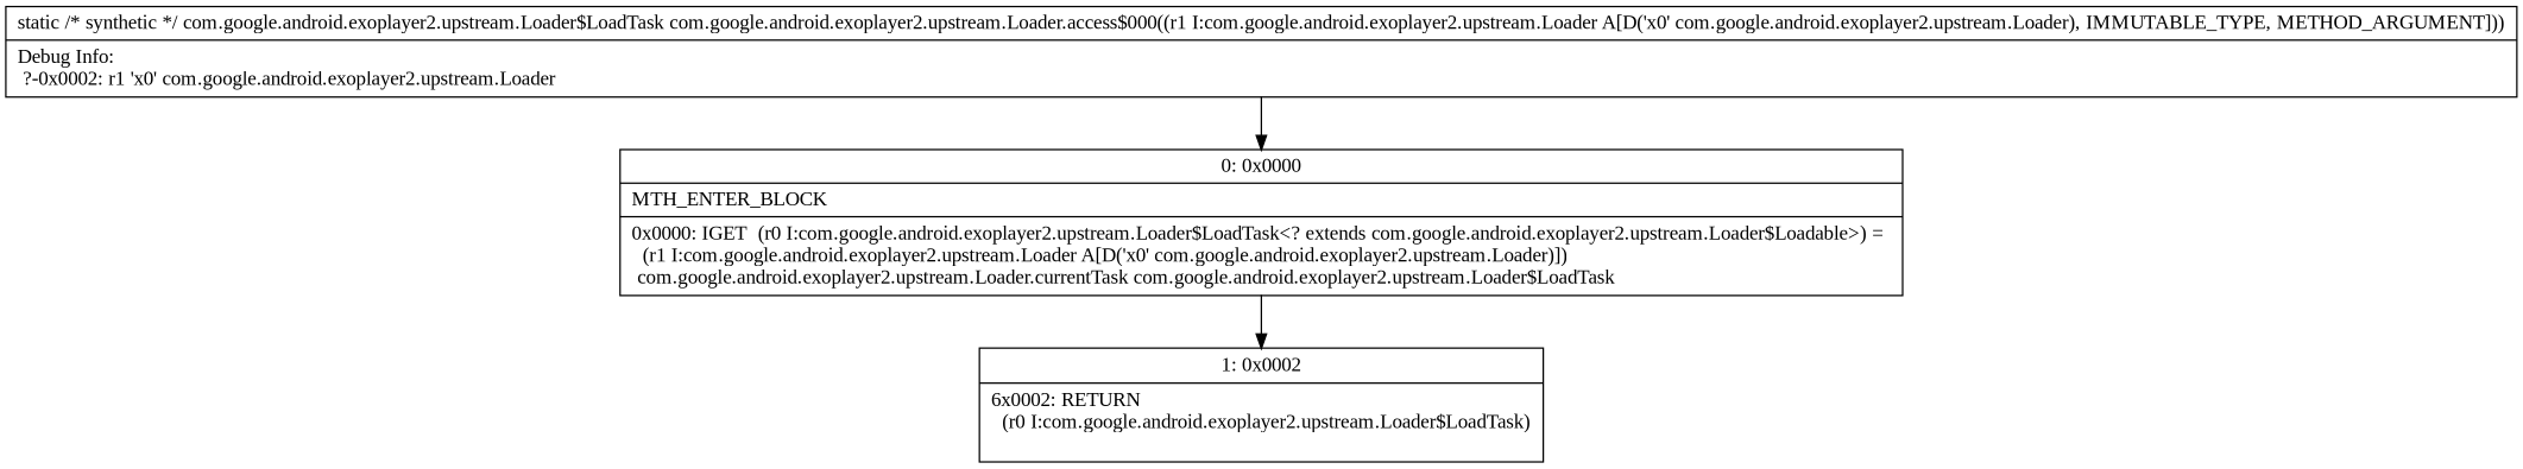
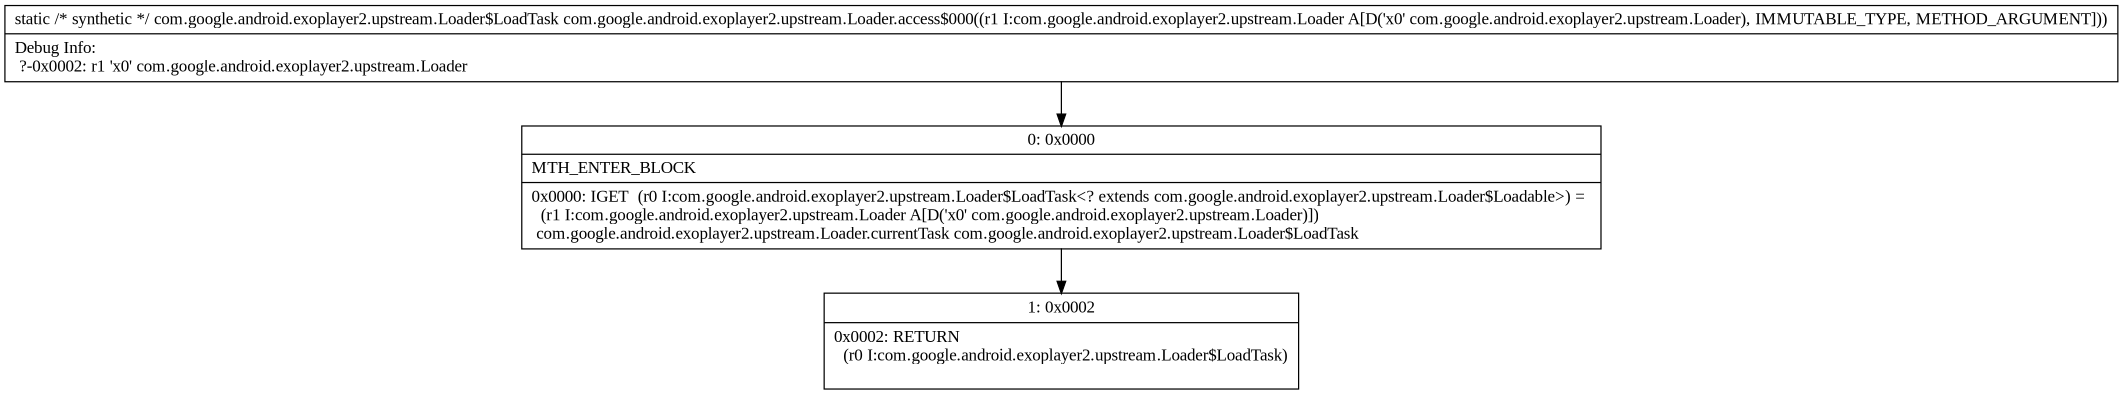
  digraph {
    fontname="Liberation Serif"
    node [shape=record fontname="Liberation Serif"]
    edge [fontname="Liberation Serif"]
    n1 [label="{0\:\ 0x0000|MTH_ENTER_BLOCK\l|0x0000: IGET  (r0 I:com.google.android.exoplayer2.upstream.Loader$LoadTask\<? extends com.google.android.exoplayer2.upstream.Loader$Loadable\>) = \l  (r1 I:com.google.android.exoplayer2.upstream.Loader A[D('x0' com.google.android.exoplayer2.upstream.Loader)])\l com.google.android.exoplayer2.upstream.Loader.currentTask com.google.android.exoplayer2.upstream.Loader$LoadTask \l}"]
-   n2 [label="{1\:\ 0x0002|6x0002: RETURN  \l  (r0 I:com.google.android.exoplayer2.upstream.Loader$LoadTask)\l \l}"]
+   n2 [label="{1\:\ 0x0002|0x0002: RETURN  \l  (r0 I:com.google.android.exoplayer2.upstream.Loader$LoadTask)\l \l}"]
    n3 [label="{static \/* synthetic *\/ com.google.android.exoplayer2.upstream.Loader$LoadTask com.google.android.exoplayer2.upstream.Loader.access$000((r1 I:com.google.android.exoplayer2.upstream.Loader A[D('x0' com.google.android.exoplayer2.upstream.Loader), IMMUTABLE_TYPE, METHOD_ARGUMENT]))  | Debug Info:\l  ?\-0x0002: r1 'x0' com.google.android.exoplayer2.upstream.Loader\l}"]
    n1 -> n2
    n3 -> n1
  }
